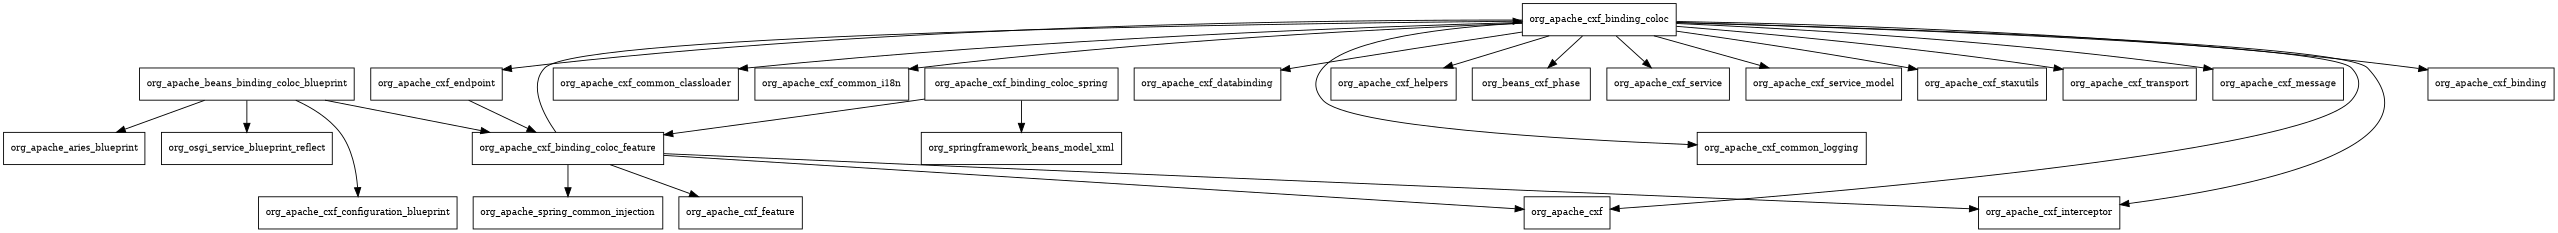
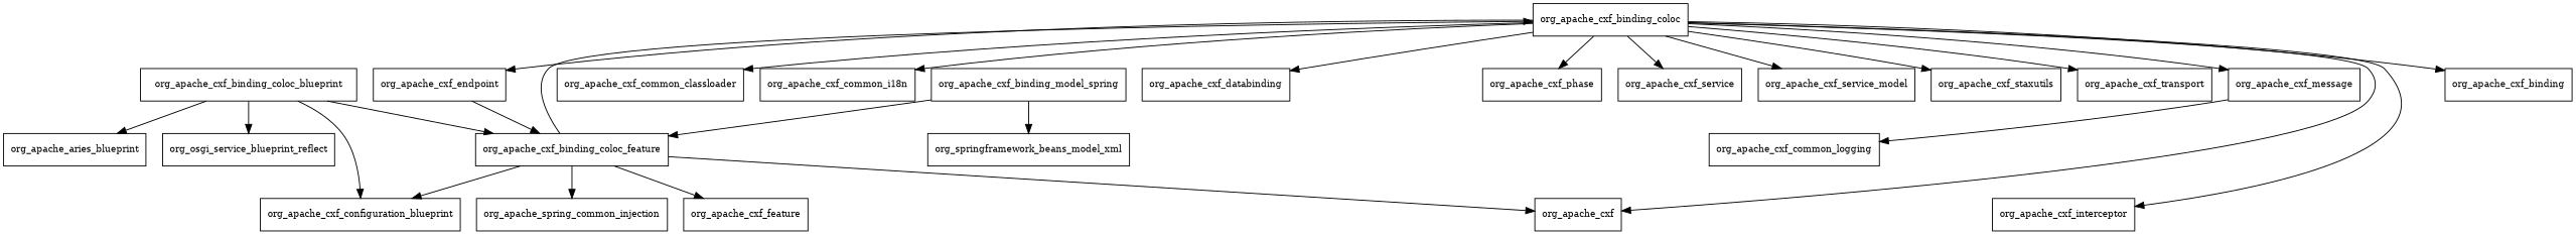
  digraph {
    node [fontsize=10.0 shape=box]
    org_apache_cxf_binding_coloc
    org_apache_cxf
    org_apache_cxf_binding
    org_apache_cxf_common_classloader
    org_apache_cxf_common_i18n
    org_apache_cxf_common_logging
    org_apache_cxf_databinding
    org_apache_cxf_endpoint
-   org_apache_cxf_helpers
    org_apache_cxf_interceptor
    org_apache_cxf_message
-   org_apache_cxf_phase [label=org_beans_cxf_phase]
+   org_apache_cxf_phase
    org_apache_cxf_service
    org_apache_cxf_service_model
    org_apache_cxf_staxutils
    org_apache_cxf_transport
    org_apache_cxf_binding_coloc_feature
-   org_apache_cxf_binding_coloc_blueprint [label=org_apache_beans_binding_coloc_blueprint]
+   org_apache_cxf_binding_coloc_blueprint
    org_apache_aries_blueprint
    org_apache_cxf_configuration_blueprint
    org_osgi_service_blueprint_reflect
    n22 [label=org_apache_spring_common_injection]
    org_apache_cxf_feature
-   org_apache_cxf_binding_coloc_spring
+   org_apache_cxf_binding_coloc_spring [label=org_apache_cxf_binding_model_spring]
    n25 [label=org_springframework_beans_model_xml]
    org_apache_cxf_binding_coloc -> org_apache_cxf
    org_apache_cxf_binding_coloc -> org_apache_cxf_binding
    org_apache_cxf_binding_coloc -> org_apache_cxf_common_classloader
    org_apache_cxf_binding_coloc -> org_apache_cxf_common_i18n
-   org_apache_cxf_binding_coloc -> org_apache_cxf_common_logging
+   org_apache_cxf_message -> org_apache_cxf_common_logging
    org_apache_cxf_binding_coloc -> org_apache_cxf_databinding
    org_apache_cxf_binding_coloc -> org_apache_cxf_endpoint
-   org_apache_cxf_binding_coloc -> org_apache_cxf_helpers
    org_apache_cxf_binding_coloc -> org_apache_cxf_interceptor
    org_apache_cxf_binding_coloc -> org_apache_cxf_message
    org_apache_cxf_binding_coloc -> org_apache_cxf_phase
    org_apache_cxf_binding_coloc -> org_apache_cxf_service
    org_apache_cxf_binding_coloc -> org_apache_cxf_service_model
    org_apache_cxf_binding_coloc -> org_apache_cxf_staxutils
    org_apache_cxf_binding_coloc -> org_apache_cxf_transport
    org_apache_cxf_endpoint -> org_apache_cxf_binding_coloc_feature
    org_apache_cxf_binding_coloc_feature -> org_apache_cxf_binding_coloc
    org_apache_cxf_binding_coloc_feature -> org_apache_cxf
-   org_apache_cxf_binding_coloc_feature -> org_apache_cxf_interceptor
+   org_apache_cxf_binding_coloc_feature -> org_apache_cxf_configuration_blueprint
    org_apache_cxf_binding_coloc_feature -> n22
    org_apache_cxf_binding_coloc_feature -> org_apache_cxf_feature
    org_apache_cxf_binding_coloc_blueprint -> org_apache_cxf_binding_coloc_feature
    org_apache_cxf_binding_coloc_blueprint -> org_apache_aries_blueprint
    org_apache_cxf_binding_coloc_blueprint -> org_apache_cxf_configuration_blueprint
    org_apache_cxf_binding_coloc_blueprint -> org_osgi_service_blueprint_reflect
    org_apache_cxf_binding_coloc_spring -> org_apache_cxf_binding_coloc_feature
    org_apache_cxf_binding_coloc_spring -> n25
  }
